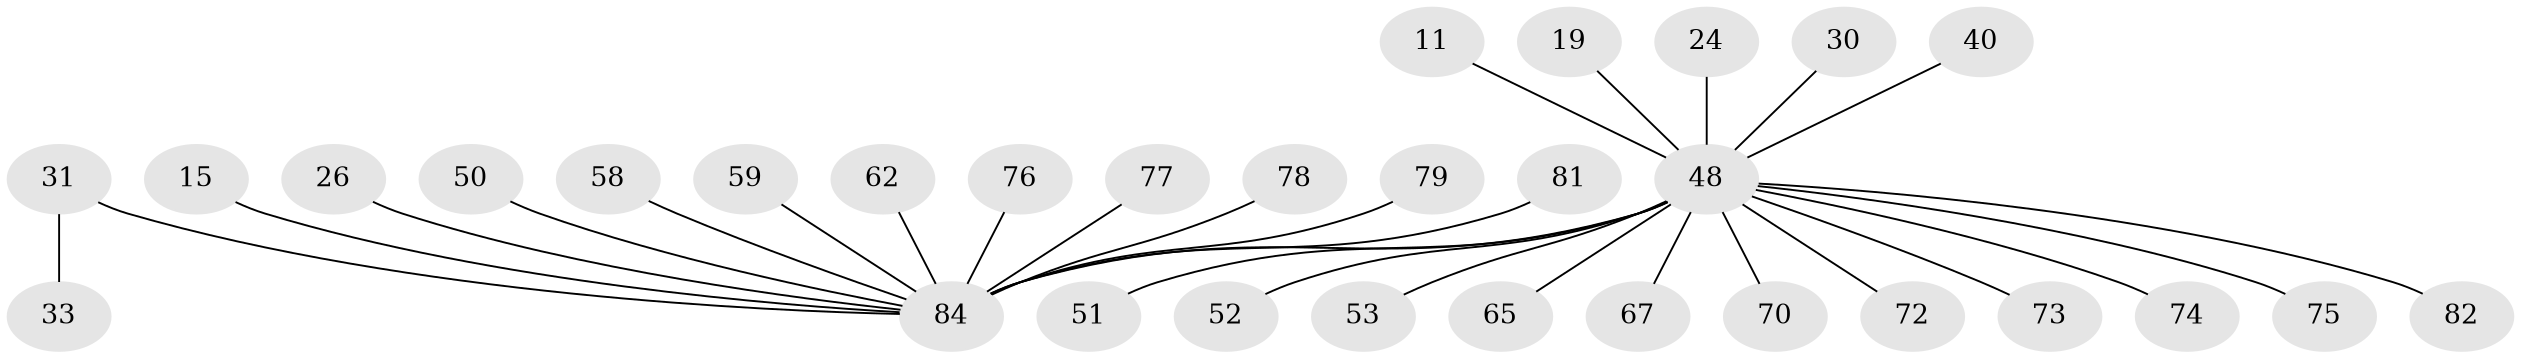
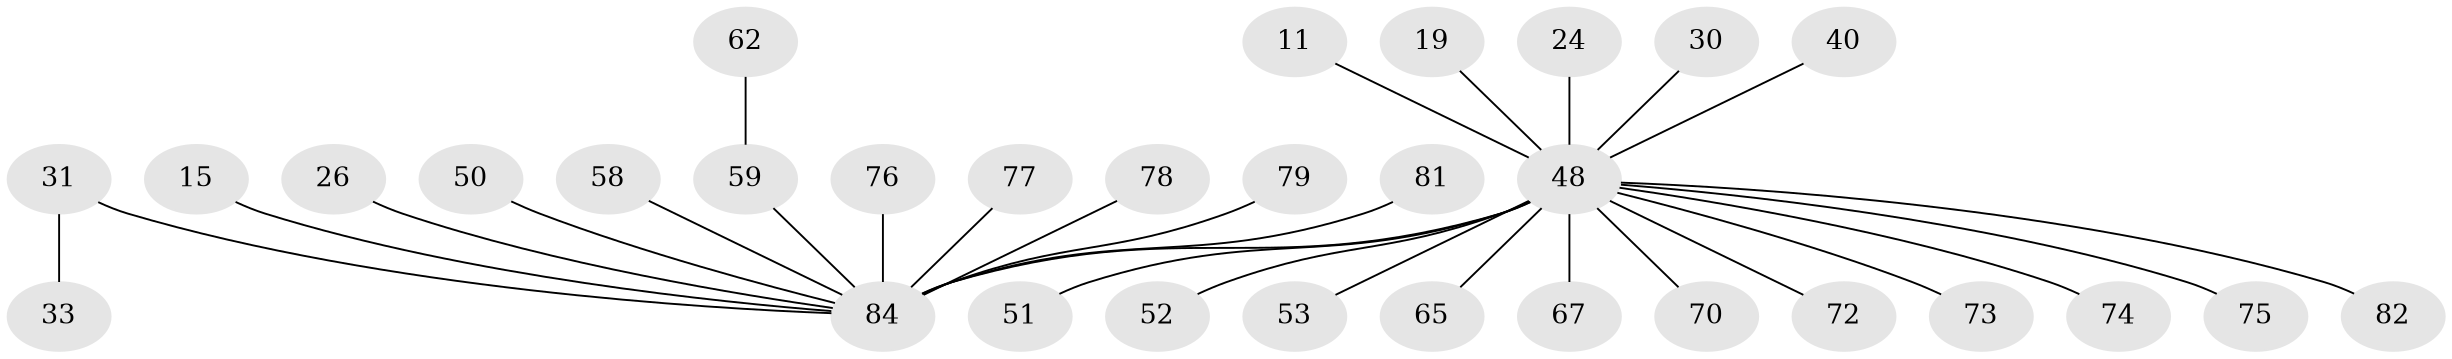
  graph {
    node [color=gray90 style=filled]
    48 [super="+35+41+6+1+4+9"]
    84 [super="+54+66+69+83+80+18"]
    51
    52
    53
    65
    67
    70
    72
    73 [super="+71+44+60+63"]
    74 [super="+37"]
    75 [super="+43+55"]
    82
    11
    15
    19
    24
    26
    30
    31
    33
    40
    50 [super="+49"]
    58
    59
    62
    76
    77
    78 [super="+68"]
    79
    81
    48 -- 84 [weight=8]
    48 -- 51
    48 -- 52
    48 -- 53
    48 -- 65
    48 -- 67
    48 -- 70
    48 -- 72
    48 -- 73 [weight=2]
    48 -- 74 [weight=2]
    48 -- 75 [weight=2]
    48 -- 82
    11 -- 48
    15 -- 84
    19 -- 48
    24 -- 48
    26 -- 84
    30 -- 48
    31 -- 84 [weight=3]
    31 -- 33
    40 -- 48
    50 -- 84
    58 -- 84
    59 -- 84
-   62 -- 84
+   62 -- 59
    76 -- 84
    77 -- 84
    78 -- 84
    79 -- 84
    81 -- 84
  }
